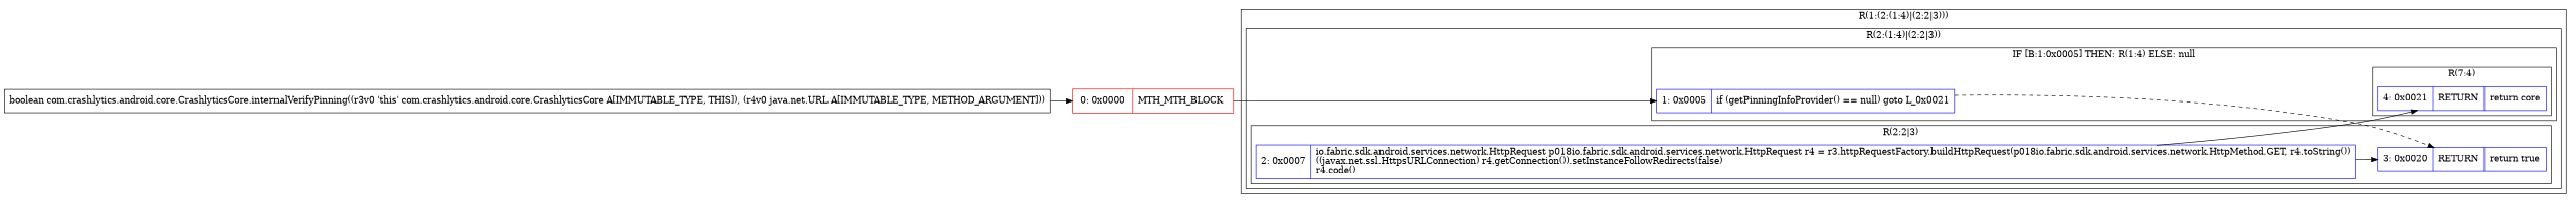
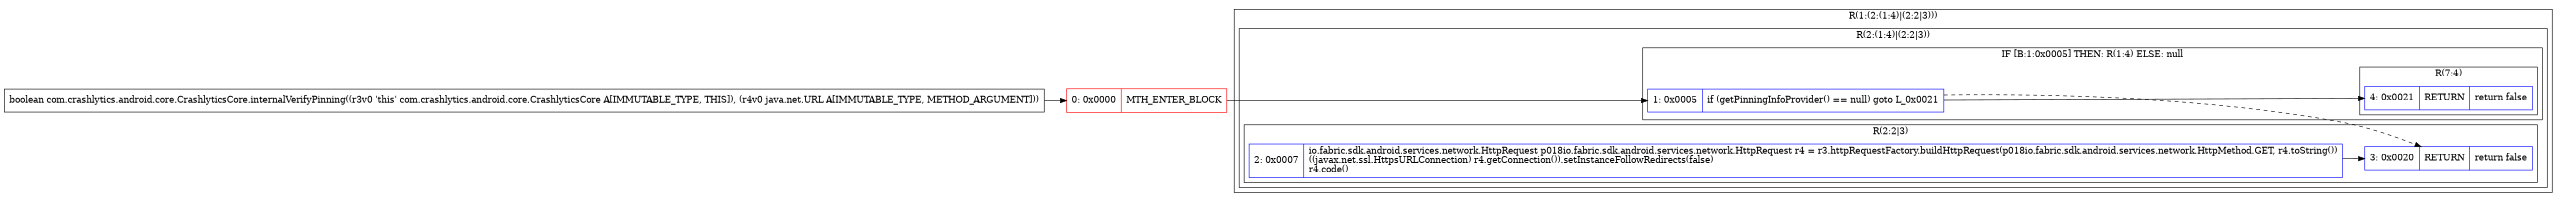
  digraph {
    rankdir=LR
    node [color=blue shape=record]
-   n1 [label="{4\:\ 0x0021|RETURN\l|return core\l}"]
+   n1 [label="{4\:\ 0x0021|RETURN\l|return false\l}"]
    n2 [label="{1\:\ 0x0005|if (getPinningInfoProvider() == null) goto L_0x0021\l}"]
    n3 [label="{2\:\ 0x0007|io.fabric.sdk.android.services.network.HttpRequest p018io.fabric.sdk.android.services.network.HttpRequest r4 = r3.httpRequestFactory.buildHttpRequest(p018io.fabric.sdk.android.services.network.HttpMethod.GET, r4.toString())\l((javax.net.ssl.HttpsURLConnection) r4.getConnection()).setInstanceFollowRedirects(false)\lr4.code()\l}"]
-   n4 [label="{3\:\ 0x0020|RETURN\l|return true\l}"]
-   n5 [color=red label="{0\:\ 0x0000|MTH_MTH_BLOCK\l}"]
+   n4 [label="{3\:\ 0x0020|RETURN\l|return false\l}"]
+   n5 [color=red label="{0\:\ 0x0000|MTH_ENTER_BLOCK\l}"]
    n6 [label="{boolean com.crashlytics.android.core.CrashlyticsCore.internalVerifyPinning((r3v0 'this' com.crashlytics.android.core.CrashlyticsCore A[IMMUTABLE_TYPE, THIS]), (r4v0 java.net.URL A[IMMUTABLE_TYPE, METHOD_ARGUMENT])) }" color=""]
    subgraph cluster_1 {
      label="R(1:(2:(1:4)|(2:2|3)))"
      subgraph cluster_2 {
        label="R(2:(1:4)|(2:2|3))"
        subgraph cluster_3 {
          label="IF [B:1:0x0005] THEN: R(1:4) ELSE: null"
          n2
          subgraph cluster_4 {
            label="R(7:4)"
            n1
          }
        }
        subgraph cluster_5 {
          label="R(2:2|3)"
          n3
          n4
        }
      }
    }
-   n3 -> n1
+   n2 -> n1
    n2 -> n4 [style=dashed]
    n3 -> n4
    n5 -> n2
    n6 -> n5
  }
